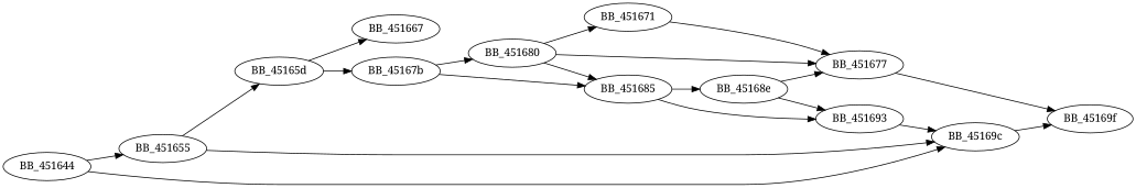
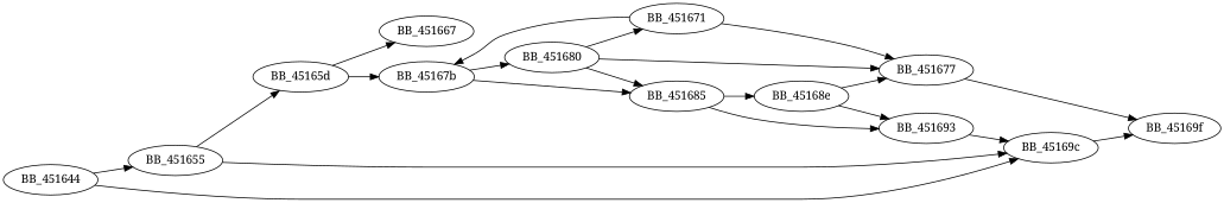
  digraph {
    fontname="Noto Serif"
    rankdir=LR
    node [fontname="Noto Serif"]
    edge [fontname="Noto Serif"]
    BB_451644
    BB_451655
    BB_45169c
    BB_45165d
    BB_45169f
    BB_451667
    BB_45167b
    BB_451680
    BB_451685
    BB_451671
    BB_451677
    BB_45168e
    BB_451693
    BB_451644 -> BB_451655
    BB_451644 -> BB_45169c
    BB_451655 -> BB_45169c
    BB_451655 -> BB_45165d
    BB_45169c -> BB_45169f
    BB_45165d -> BB_451667
    BB_45165d -> BB_45167b
    BB_45167b -> BB_451680
    BB_45167b -> BB_451685
    BB_451680 -> BB_451685
    BB_451680 -> BB_451671
    BB_451680 -> BB_451677
    BB_451685 -> BB_45168e
    BB_451685 -> BB_451693
+   BB_451671 -> BB_45167b
    BB_451671 -> BB_451677
    BB_451677 -> BB_45169f
    BB_45168e -> BB_451677
    BB_45168e -> BB_451693
    BB_451693 -> BB_45169c
  }
